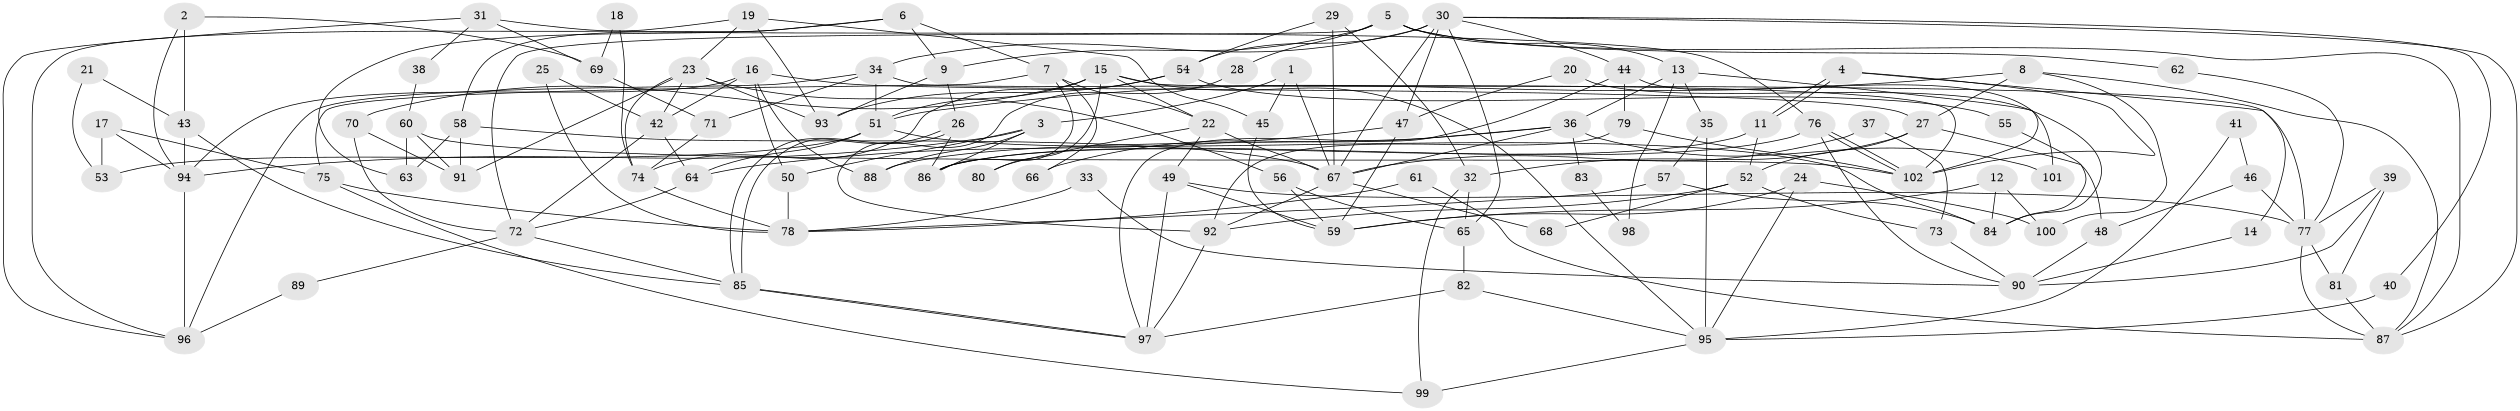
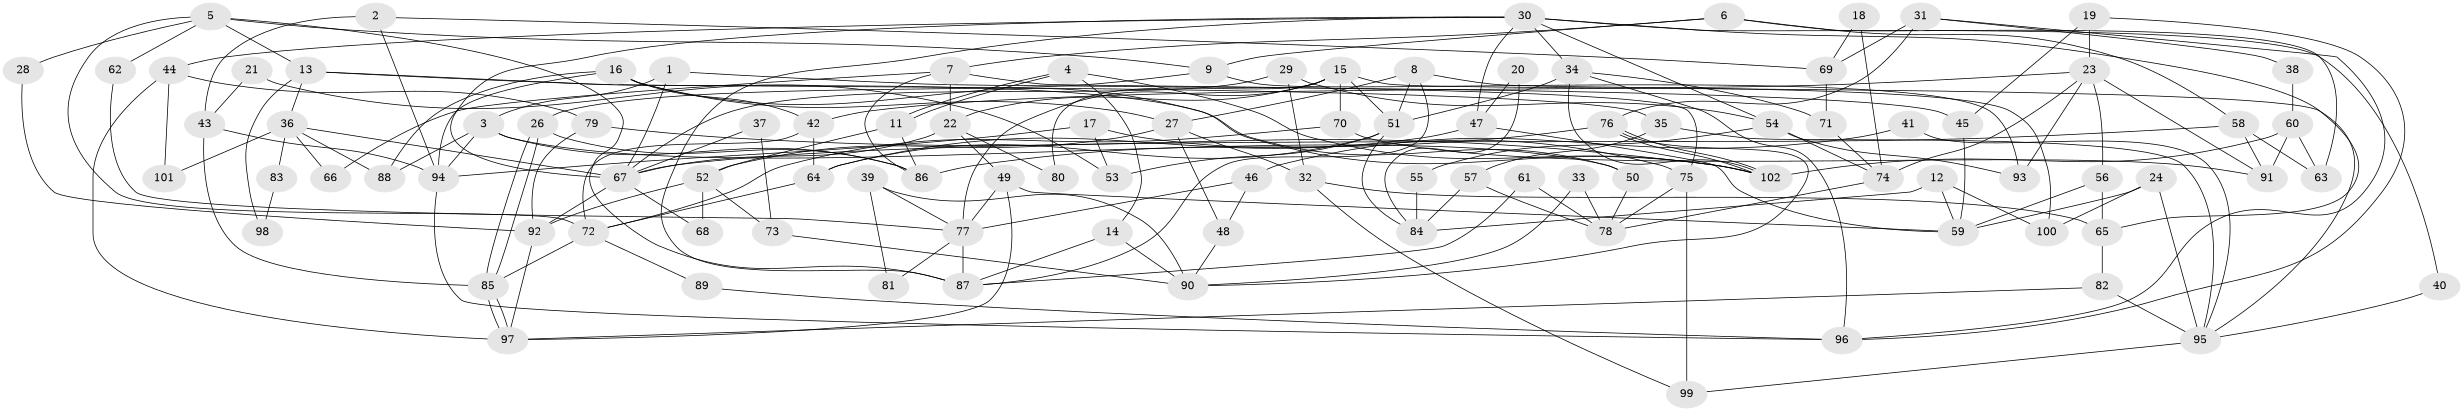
  graph {
    node [color=gray90 style=filled]
    1
    3
    45
    67
    94
    50
    86
    88
    59
    92
    68
    2
    43
    69
    85
    71
    96
    78
    4
    11
    14
    102
    52
    90
    5
    9
    13
    28
    62
    72
    87
    26
    93
    35
    36
    98
    77
    89
    6
    7
    58
    63
    22
    66
    75
    91
    80
    49
    99
    8
    27
    51
    100
    32
    48
    84
    53
    64
    29
    54
    61
    73
    12
    95
    57
    83
    101
    15
    70
    81
    16
    42
    17
    18
    74
    19
    23
    56
    20
    47
    21
    97
    65
    24
-   25
    55
    30
    34
    40
    44
    79
    82
    31
    38
    76
    60
    33
    37
    39
    41
    46
    1 -- 3
    1 -- 45
    1 -- 67
    3 -- 94
    3 -- 50
    3 -- 86
    3 -- 88
    45 -- 59
    67 -- 92
    67 -- 68
    94 -- 96
    50 -- 78
    92 -- 97
    2 -- 94
    2 -- 43
    2 -- 69
    43 -- 94
    43 -- 85
    69 -- 71
    85 -- 97
    85 -- 97
    71 -- 74
    4 -- 11
    4 -- 11
    4 -- 14
    4 -- 102
    11 -- 86
    11 -- 52
    14 -- 90
    52 -- 92
    52 -- 68
    52 -- 73
    5 -- 9
    5 -- 13
    5 -- 28
    5 -- 62
    5 -- 72
    5 -- 87
    9 -- 26
    9 -- 93
    13 -- 102
    13 -- 35
    13 -- 36
    13 -- 98
    28 -- 92
    62 -- 77
    72 -- 85
    72 -- 89
    26 -- 86
    26 -- 85
    26 -- 85
    35 -- 95
    35 -- 57
    36 -- 67
    36 -- 88
    36 -- 66
    36 -- 83
    36 -- 101
    77 -- 87
    77 -- 81
    89 -- 96
    6 -- 9
    6 -- 7
    6 -- 58
    6 -- 63
    7 -- 86
    7 -- 22
    7 -- 66
    7 -- 75
    58 -- 67
    58 -- 63
    58 -- 91
    22 -- 67
    22 -- 80
    22 -- 49
    75 -- 78
    75 -- 99
    49 -- 59
    49 -- 77
    49 -- 97
    8 -- 87
    8 -- 27
    8 -- 51
    8 -- 100
    27 -- 52
    27 -- 32
    27 -- 48
    51 -- 84
    51 -- 53
    51 -- 64
    32 -- 99
    32 -- 65
    48 -- 90
    64 -- 72
    29 -- 67
    29 -- 32
    29 -- 54
    54 -- 93
    54 -- 74
    54 -- 55
    61 -- 78
    61 -- 87
    73 -- 90
    12 -- 59
    12 -- 100
    12 -- 84
    95 -- 99
    57 -- 78
    57 -- 84
    83 -- 98
    15 -- 77
    15 -- 22
    15 -- 80
    15 -- 51
    15 -- 95
    15 -- 70
    70 -- 72
    70 -- 91
-   81 -- 87
+   14 -- 87
    16 -- 94
    16 -- 50
    16 -- 88
    16 -- 27
    16 -- 42
    42 -- 72
    42 -- 64
    17 -- 94
    17 -- 75
    17 -- 53
    18 -- 69
    18 -- 74
    74 -- 78
    19 -- 45
    19 -- 96
-   19 -- 93
    19 -- 23
    23 -- 93
    23 -- 91
    23 -- 42
    23 -- 74
    23 -- 56
    56 -- 59
    56 -- 65
    20 -- 84
    20 -- 47
    47 -- 59
    47 -- 64
    21 -- 43
    21 -- 53
    65 -- 82
    24 -- 59
    24 -- 100
    24 -- 95
-   25 -- 78
-   25 -- 42
    55 -- 84
    30 -- 67
    30 -- 87
    30 -- 54
    30 -- 47
    30 -- 65
    30 -- 34
    30 -- 40
    30 -- 44
    34 -- 71
    34 -- 96
    34 -- 102
    34 -- 51
    40 -- 95
    44 -- 101
    44 -- 97
    44 -- 79
    79 -- 92
    79 -- 102
    82 -- 95
    82 -- 97
    31 -- 69
    31 -- 96
    31 -- 38
    31 -- 76
    38 -- 60
    76 -- 86
    76 -- 102
    76 -- 102
    76 -- 90
    60 -- 102
    60 -- 63
    60 -- 91
    33 -- 78
    33 -- 90
    37 -- 67
    37 -- 73
    39 -- 90
    39 -- 77
    39 -- 81
    41 -- 95
    41 -- 46
    46 -- 77
    46 -- 48
  }
